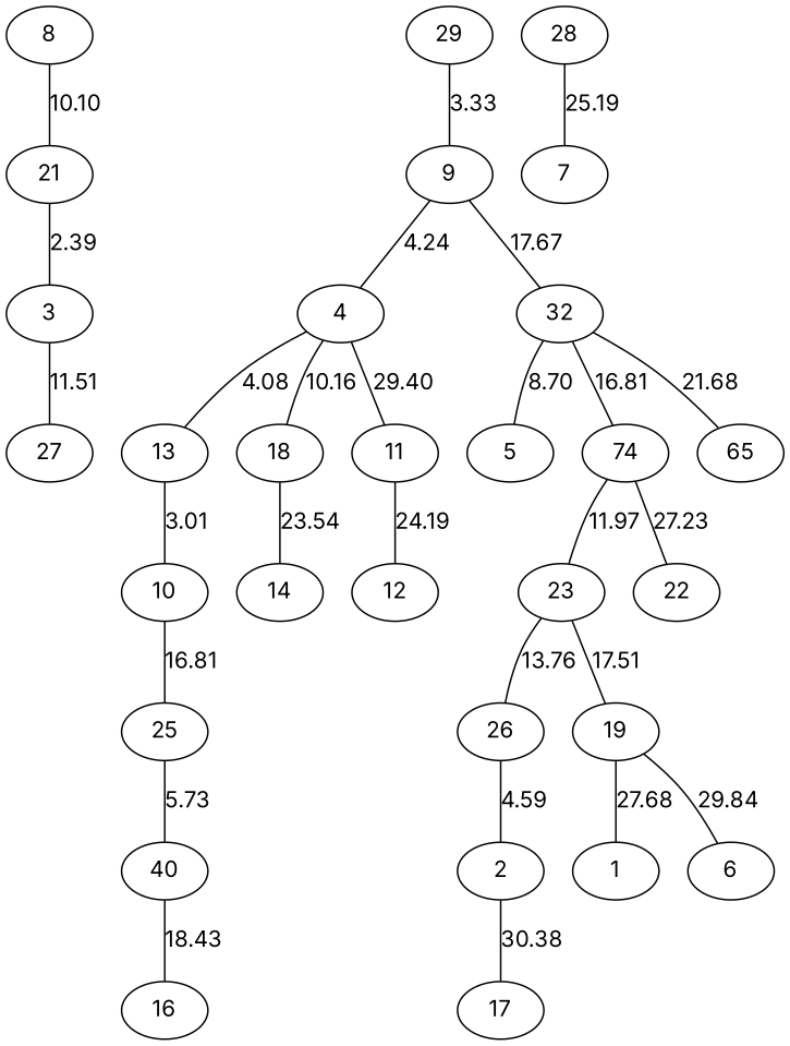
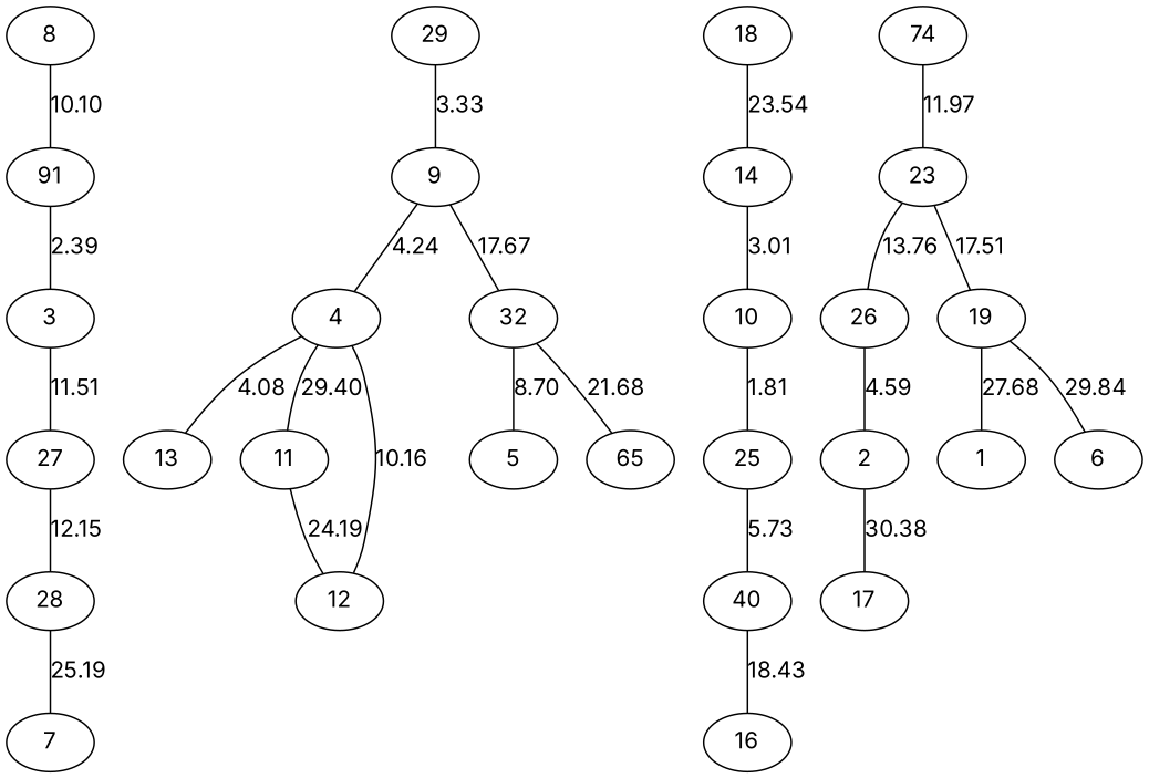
  graph {
    fontname=Inter
    node [fontname=Inter]
    edge [fontname=Inter]
    8
-   21
+   21 [label=91]
    3
    27
    29
    9
    28
    4
    n9 [label=32]
    13
    18
    11
    5
    n14 [label=74]
    n15 [label=65]
    14
    12
    10
    7
    23
-   22
    26
    19
    2
    1
    6
    17
    25
    n29 [label=40]
    16
    8 -- 21 [label=10.10]
    21 -- 3 [label=2.39]
    3 -- 27 [label=11.51]
+   27 -- 28 [label=12.15]
    29 -- 9 [label=3.33]
    9 -- 4 [label=4.24]
    9 -- n9 [label=17.67]
    28 -- 7 [label=25.19]
    4 -- 13 [label=4.08]
-   4 -- 18 [label=10.16]
+   4 -- 12 [label=10.16]
    4 -- 11 [label=29.40]
    n9 -- 5 [label=8.70]
-   n9 -- n14 [label=16.81]
    n9 -- n15 [label=21.68]
    18 -- 14 [label=23.54]
    11 -- 12 [label=24.19]
    n14 -- 23 [label=11.97]
-   n14 -- 22 [label=27.23]
-   13 -- 10 [label=3.01]
-   10 -- 25 [label=16.81]
+   14 -- 10 [label=3.01]
+   10 -- 25 [label=1.81]
    23 -- 26 [label=13.76]
    23 -- 19 [label=17.51]
    26 -- 2 [label=4.59]
    19 -- 1 [label=27.68]
    19 -- 6 [label=29.84]
    2 -- 17 [label=30.38]
    25 -- n29 [label=5.73]
    n29 -- 16 [label=18.43]
  }
